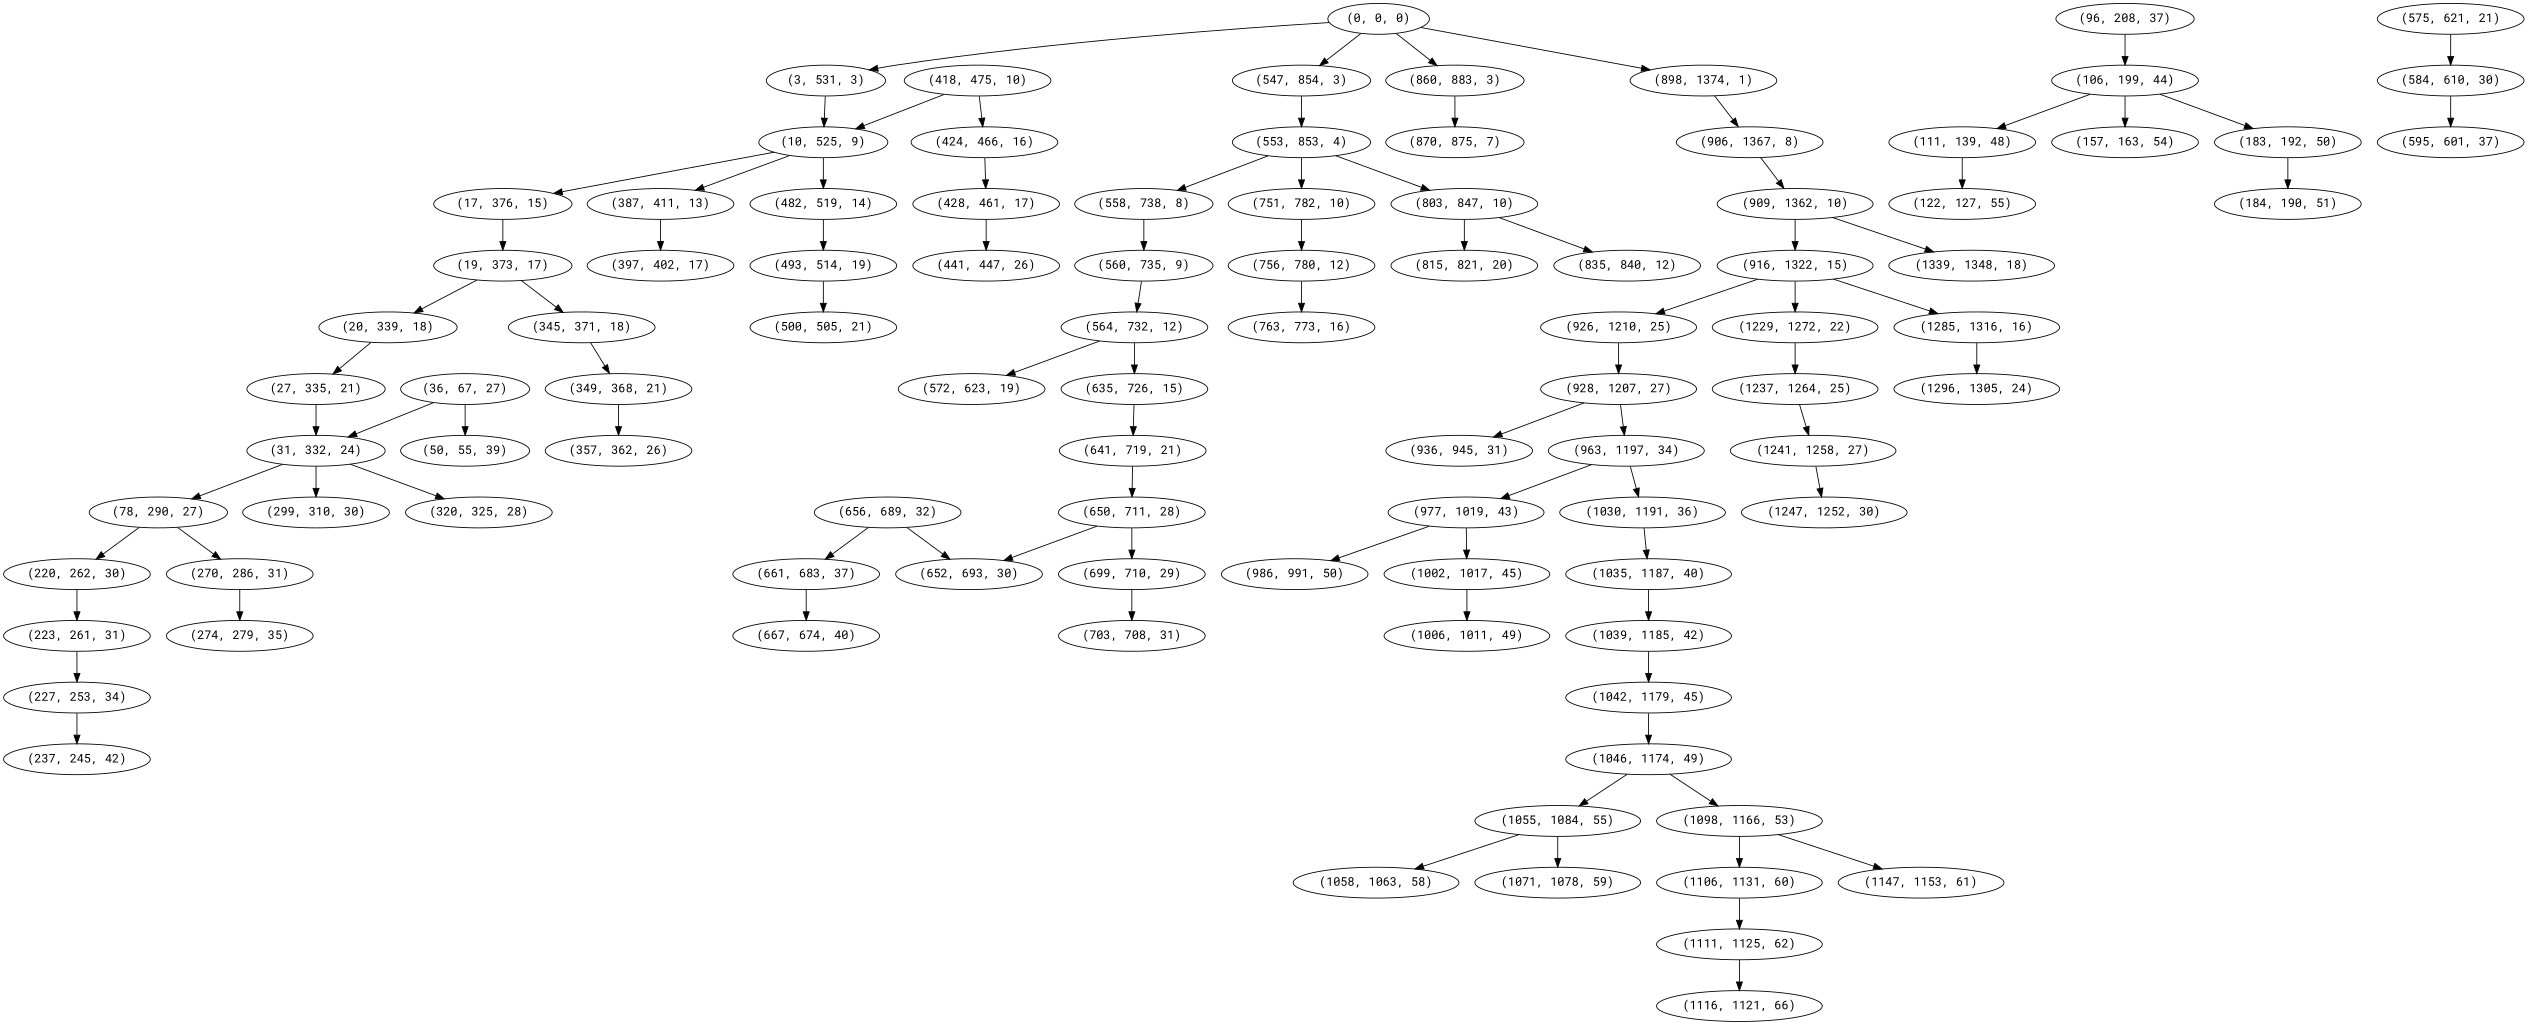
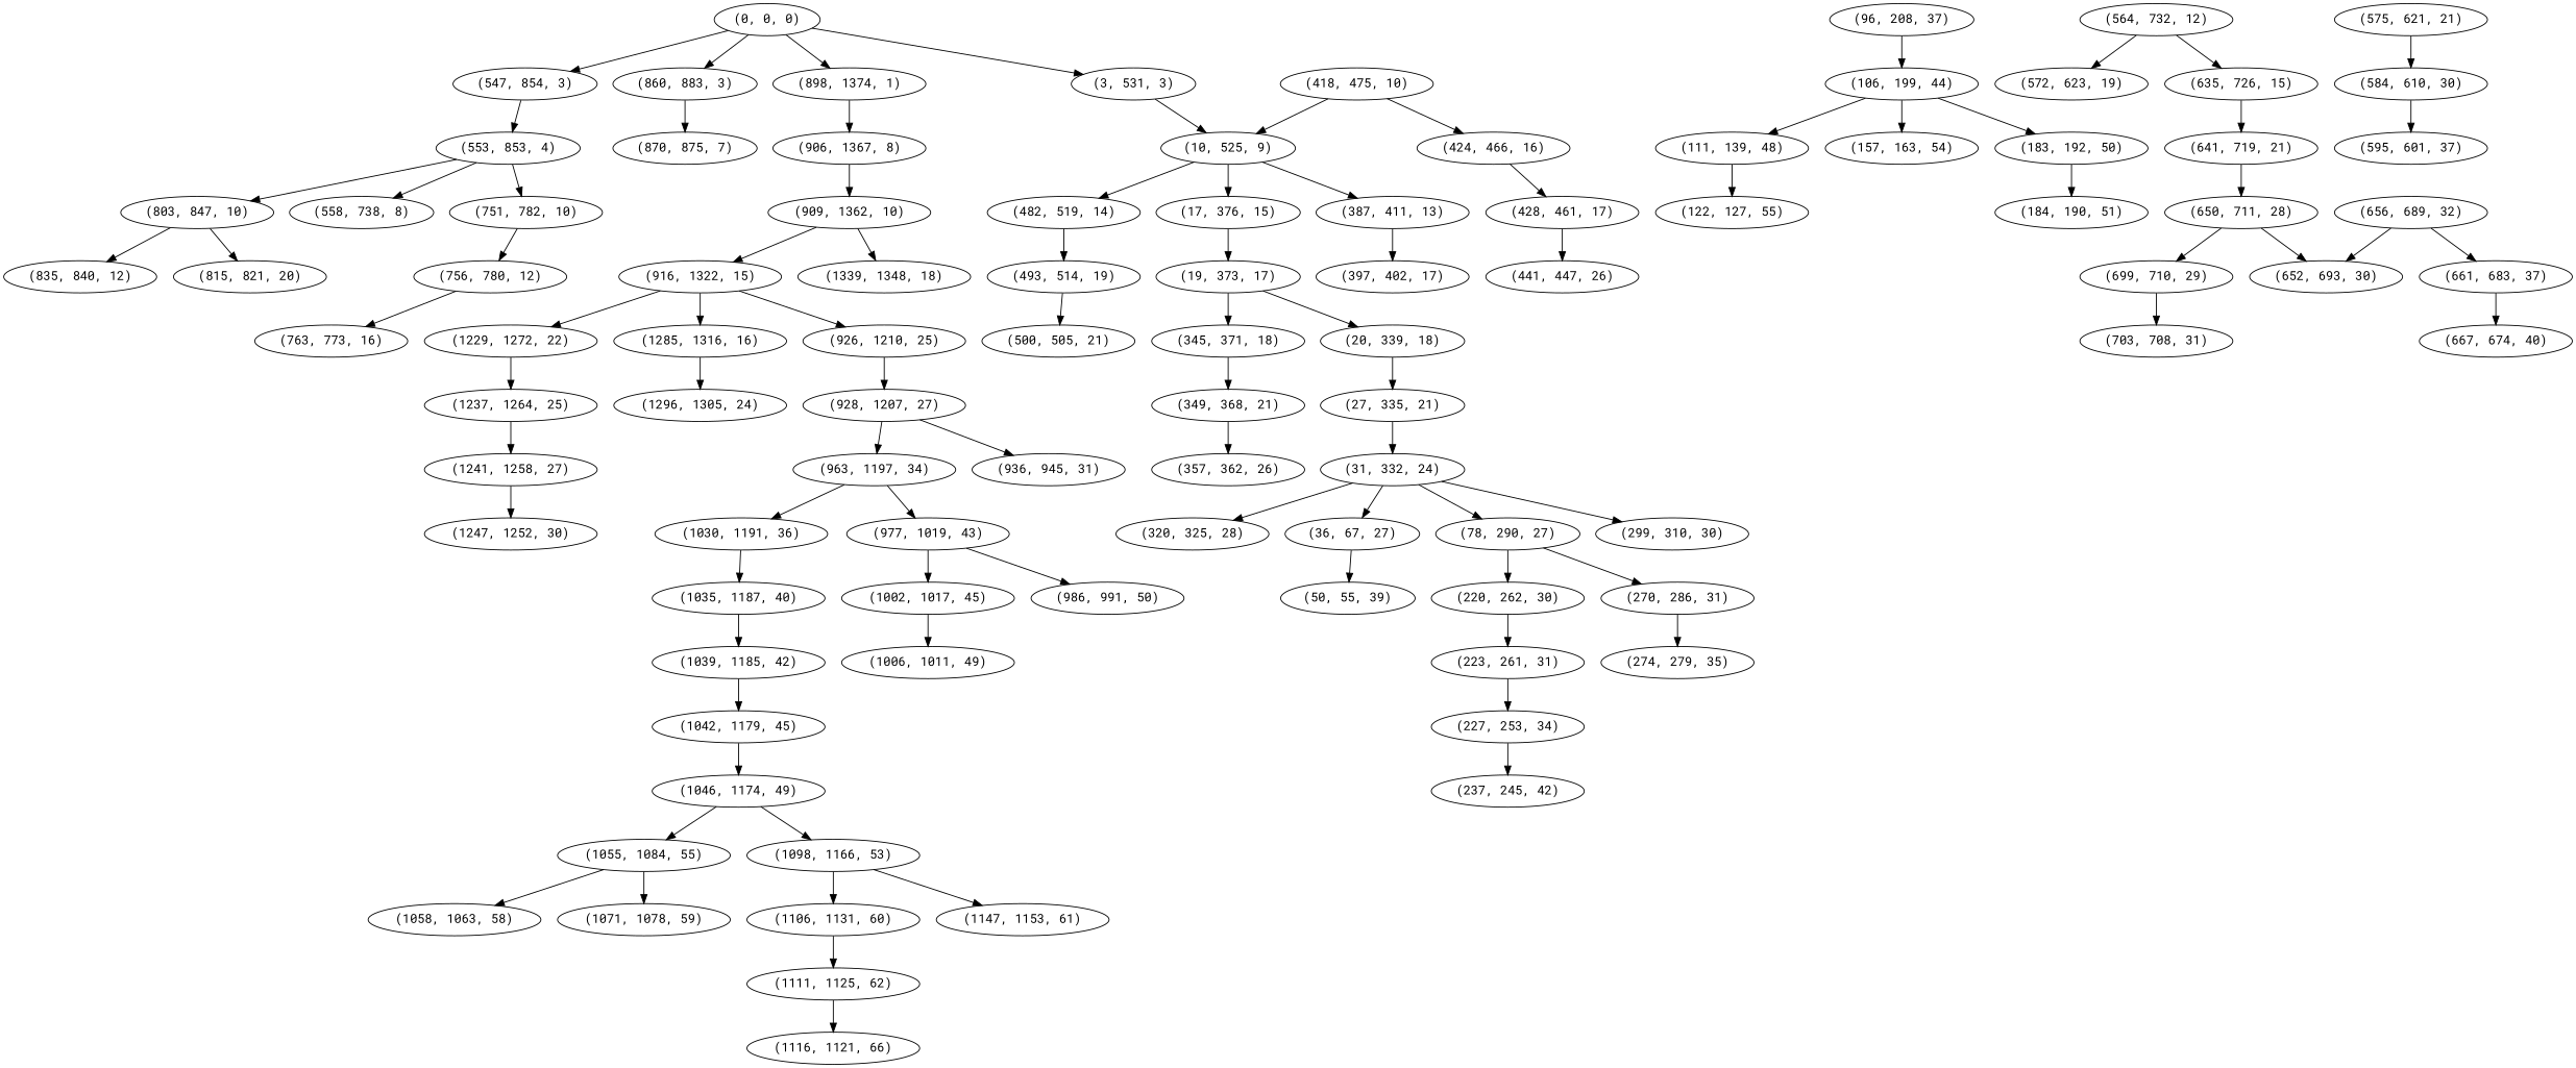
  digraph {
    fontname="Roboto Mono"
    node [fontname="Roboto Mono"]
    edge [fontname="Roboto Mono"]
    "(0, 0, 0)"
    "(3, 531, 3)"
    "(547, 854, 3)"
    "(860, 883, 3)"
    "(898, 1374, 1)"
    "(10, 525, 9)"
    "(553, 853, 4)"
    "(870, 875, 7)"
    "(906, 1367, 8)"
    "(17, 376, 15)"
    "(387, 411, 13)"
    "(482, 519, 14)"
    "(19, 373, 17)"
    "(397, 402, 17)"
    "(418, 475, 10)"
    "(424, 466, 16)"
    "(493, 514, 19)"
    "(20, 339, 18)"
    "(345, 371, 18)"
    "(27, 335, 21)"
    "(349, 368, 21)"
    "(31, 332, 24)"
    "(36, 67, 27)"
    "(78, 290, 27)"
    "(299, 310, 30)"
    "(320, 325, 28)"
    "(50, 55, 39)"
    "(220, 262, 30)"
    "(270, 286, 31)"
    "(223, 261, 31)"
    "(274, 279, 35)"
    "(96, 208, 37)"
    "(106, 199, 44)"
    "(111, 139, 48)"
    "(157, 163, 54)"
    "(183, 192, 50)"
    "(122, 127, 55)"
    "(184, 190, 51)"
    "(227, 253, 34)"
    "(237, 245, 42)"
    "(357, 362, 26)"
    "(428, 461, 17)"
    "(441, 447, 26)"
    "(500, 505, 21)"
    "(558, 738, 8)"
    "(751, 782, 10)"
    "(803, 847, 10)"
-   "(560, 735, 9)"
    "(756, 780, 12)"
    "(815, 821, 20)"
    "(835, 840, 12)"
    "(564, 732, 12)"
    "(572, 623, 19)"
    "(635, 726, 15)"
    "(641, 719, 21)"
    "(575, 621, 21)"
    "(584, 610, 30)"
    "(595, 601, 37)"
    "(650, 711, 28)"
    "(652, 693, 30)"
    "(699, 710, 29)"
    "(703, 708, 31)"
    "(656, 689, 32)"
    "(661, 683, 37)"
    "(667, 674, 40)"
    "(763, 773, 16)"
    "(909, 1362, 10)"
    "(916, 1322, 15)"
    "(1339, 1348, 18)"
    "(926, 1210, 25)"
    "(1229, 1272, 22)"
    "(1285, 1316, 16)"
    "(928, 1207, 27)"
    "(1237, 1264, 25)"
    "(1296, 1305, 24)"
    "(936, 945, 31)"
    "(963, 1197, 34)"
    "(977, 1019, 43)"
    "(1030, 1191, 36)"
    "(986, 991, 50)"
    "(1002, 1017, 45)"
    "(1035, 1187, 40)"
    "(1006, 1011, 49)"
    "(1039, 1185, 42)"
    "(1042, 1179, 45)"
    "(1046, 1174, 49)"
    "(1055, 1084, 55)"
    "(1098, 1166, 53)"
    "(1058, 1063, 58)"
    "(1071, 1078, 59)"
    "(1106, 1131, 60)"
    "(1147, 1153, 61)"
    "(1111, 1125, 62)"
    "(1116, 1121, 66)"
    "(1241, 1258, 27)"
    "(1247, 1252, 30)"
    "(0, 0, 0)" -> "(3, 531, 3)"
    "(0, 0, 0)" -> "(547, 854, 3)"
    "(0, 0, 0)" -> "(860, 883, 3)"
    "(0, 0, 0)" -> "(898, 1374, 1)"
    "(3, 531, 3)" -> "(10, 525, 9)"
    "(547, 854, 3)" -> "(553, 853, 4)"
    "(860, 883, 3)" -> "(870, 875, 7)"
    "(898, 1374, 1)" -> "(906, 1367, 8)"
    "(10, 525, 9)" -> "(17, 376, 15)"
    "(10, 525, 9)" -> "(387, 411, 13)"
    "(10, 525, 9)" -> "(482, 519, 14)"
    "(553, 853, 4)" -> "(558, 738, 8)"
    "(553, 853, 4)" -> "(751, 782, 10)"
    "(553, 853, 4)" -> "(803, 847, 10)"
    "(906, 1367, 8)" -> "(909, 1362, 10)"
    "(17, 376, 15)" -> "(19, 373, 17)"
    "(387, 411, 13)" -> "(397, 402, 17)"
    "(482, 519, 14)" -> "(493, 514, 19)"
    "(19, 373, 17)" -> "(20, 339, 18)"
    "(19, 373, 17)" -> "(345, 371, 18)"
    "(418, 475, 10)" -> "(10, 525, 9)"
    "(418, 475, 10)" -> "(424, 466, 16)"
    "(424, 466, 16)" -> "(428, 461, 17)"
    "(493, 514, 19)" -> "(500, 505, 21)"
    "(20, 339, 18)" -> "(27, 335, 21)"
    "(345, 371, 18)" -> "(349, 368, 21)"
    "(27, 335, 21)" -> "(31, 332, 24)"
    "(349, 368, 21)" -> "(357, 362, 26)"
-   "(36, 67, 27)" -> "(31, 332, 24)"
+   "(31, 332, 24)" -> "(36, 67, 27)"
    "(31, 332, 24)" -> "(78, 290, 27)"
    "(31, 332, 24)" -> "(299, 310, 30)"
    "(31, 332, 24)" -> "(320, 325, 28)"
    "(36, 67, 27)" -> "(50, 55, 39)"
    "(78, 290, 27)" -> "(220, 262, 30)"
    "(78, 290, 27)" -> "(270, 286, 31)"
    "(220, 262, 30)" -> "(223, 261, 31)"
    "(270, 286, 31)" -> "(274, 279, 35)"
    "(223, 261, 31)" -> "(227, 253, 34)"
    "(96, 208, 37)" -> "(106, 199, 44)"
    "(106, 199, 44)" -> "(111, 139, 48)"
    "(106, 199, 44)" -> "(157, 163, 54)"
    "(106, 199, 44)" -> "(183, 192, 50)"
    "(111, 139, 48)" -> "(122, 127, 55)"
    "(183, 192, 50)" -> "(184, 190, 51)"
    "(227, 253, 34)" -> "(237, 245, 42)"
    "(428, 461, 17)" -> "(441, 447, 26)"
-   "(558, 738, 8)" -> "(560, 735, 9)"
    "(751, 782, 10)" -> "(756, 780, 12)"
    "(803, 847, 10)" -> "(815, 821, 20)"
    "(803, 847, 10)" -> "(835, 840, 12)"
-   "(560, 735, 9)" -> "(564, 732, 12)"
    "(756, 780, 12)" -> "(763, 773, 16)"
    "(564, 732, 12)" -> "(572, 623, 19)"
    "(564, 732, 12)" -> "(635, 726, 15)"
    "(635, 726, 15)" -> "(641, 719, 21)"
    "(641, 719, 21)" -> "(650, 711, 28)"
    "(575, 621, 21)" -> "(584, 610, 30)"
    "(584, 610, 30)" -> "(595, 601, 37)"
    "(650, 711, 28)" -> "(652, 693, 30)"
    "(650, 711, 28)" -> "(699, 710, 29)"
    "(699, 710, 29)" -> "(703, 708, 31)"
    "(656, 689, 32)" -> "(652, 693, 30)"
    "(656, 689, 32)" -> "(661, 683, 37)"
    "(661, 683, 37)" -> "(667, 674, 40)"
    "(909, 1362, 10)" -> "(916, 1322, 15)"
    "(909, 1362, 10)" -> "(1339, 1348, 18)"
    "(916, 1322, 15)" -> "(926, 1210, 25)"
    "(916, 1322, 15)" -> "(1229, 1272, 22)"
    "(916, 1322, 15)" -> "(1285, 1316, 16)"
    "(926, 1210, 25)" -> "(928, 1207, 27)"
    "(1229, 1272, 22)" -> "(1237, 1264, 25)"
    "(1285, 1316, 16)" -> "(1296, 1305, 24)"
    "(928, 1207, 27)" -> "(936, 945, 31)"
    "(928, 1207, 27)" -> "(963, 1197, 34)"
    "(1237, 1264, 25)" -> "(1241, 1258, 27)"
    "(963, 1197, 34)" -> "(977, 1019, 43)"
    "(963, 1197, 34)" -> "(1030, 1191, 36)"
    "(977, 1019, 43)" -> "(986, 991, 50)"
    "(977, 1019, 43)" -> "(1002, 1017, 45)"
    "(1030, 1191, 36)" -> "(1035, 1187, 40)"
    "(1002, 1017, 45)" -> "(1006, 1011, 49)"
    "(1035, 1187, 40)" -> "(1039, 1185, 42)"
    "(1039, 1185, 42)" -> "(1042, 1179, 45)"
    "(1042, 1179, 45)" -> "(1046, 1174, 49)"
    "(1046, 1174, 49)" -> "(1055, 1084, 55)"
    "(1046, 1174, 49)" -> "(1098, 1166, 53)"
    "(1055, 1084, 55)" -> "(1058, 1063, 58)"
    "(1055, 1084, 55)" -> "(1071, 1078, 59)"
    "(1098, 1166, 53)" -> "(1106, 1131, 60)"
    "(1098, 1166, 53)" -> "(1147, 1153, 61)"
    "(1106, 1131, 60)" -> "(1111, 1125, 62)"
    "(1111, 1125, 62)" -> "(1116, 1121, 66)"
    "(1241, 1258, 27)" -> "(1247, 1252, 30)"
  }
